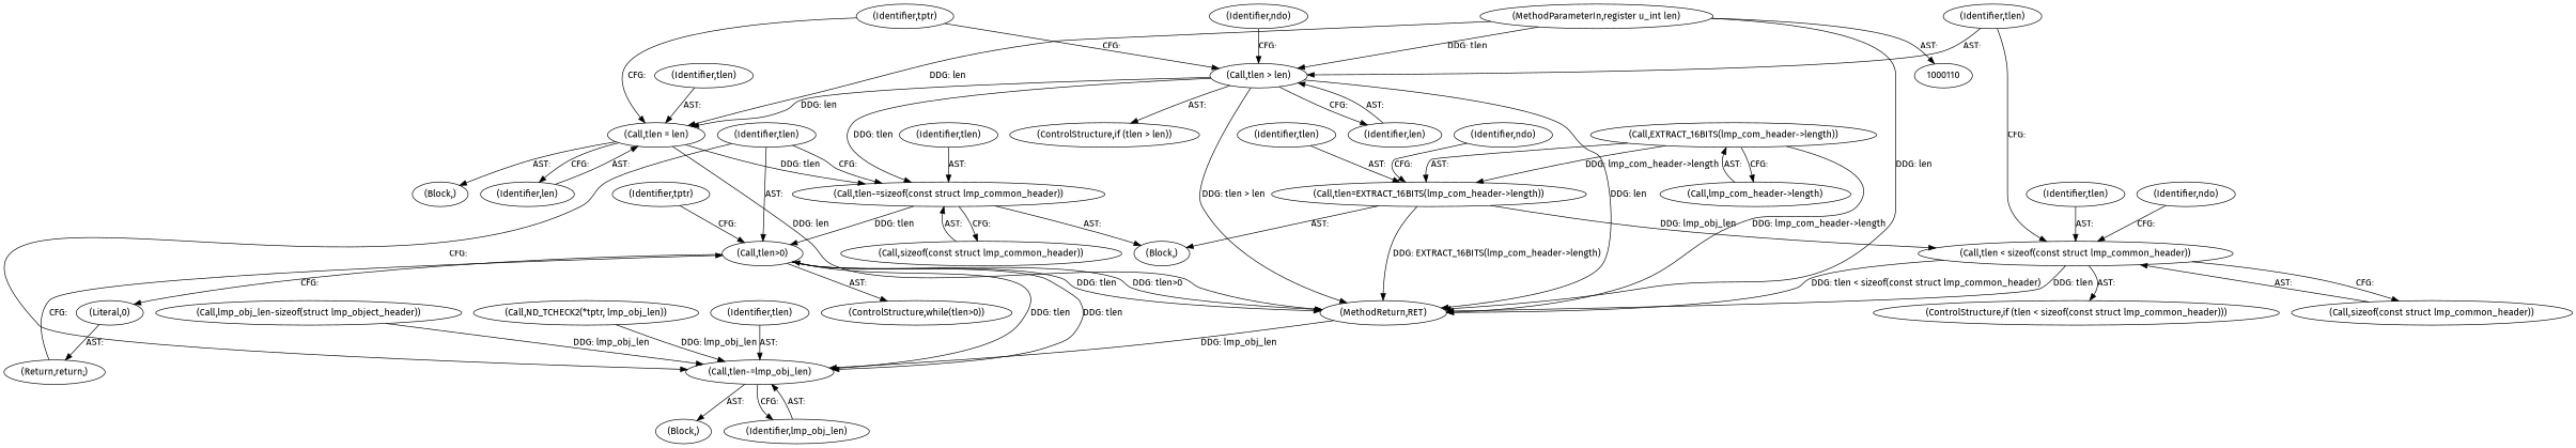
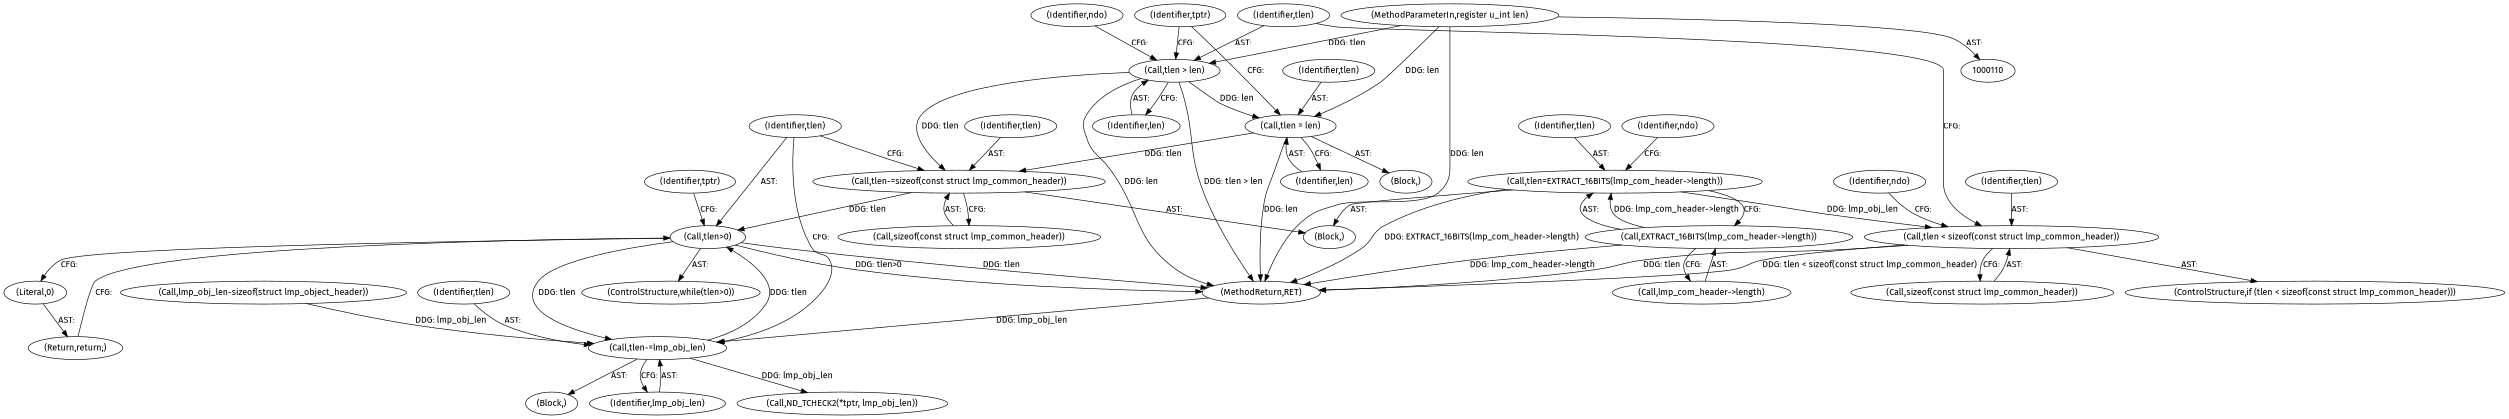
  digraph {
    fontname="Fira Sans"
    node [fontname="Fira Sans"]
    edge [fontname="Fira Sans"]
    n1 [label="(Call,tlen-=sizeof(const struct lmp_common_header))"]
    n2 [label="(Call,tlen>0)"]
    n3 [label="(Call,sizeof(const struct lmp_common_header))"]
    n4 [label="(Block,)"]
    n5 [label="(MethodReturn,RET)"]
    n6 [label="(Call,tlen-=lmp_obj_len)"]
    n7 [label="(Literal,0)"]
    n8 [label="(ControlStructure,while(tlen>0))"]
    n9 [label="(Call,tlen > len)"]
    n10 [label="(Call,tlen = len)"]
-   n11 [label="(ControlStructure,if (tlen > len))"]
    n12 [label="(Identifier,len)"]
    n13 [label="(Block,)"]
    n14 [label="(Identifier,len)"]
    n15 [label="(Call,tlen < sizeof(const struct lmp_common_header))"]
    n16 [label="(ControlStructure,if (tlen < sizeof(const struct lmp_common_header)))"]
    n17 [label="(Call,sizeof(const struct lmp_common_header))"]
    n18 [label="(Call,tlen=EXTRACT_16BITS(lmp_com_header->length))"]
    n19 [label="(Call,EXTRACT_16BITS(lmp_com_header->length))"]
    n20 [label="(Call,lmp_com_header->length)"]
    n21 [label="(MethodParameterIn,register u_int len)"]
    1000110
    n23 [label="(Block,)"]
    n24 [label="(Identifier,lmp_obj_len)"]
    n25 [label="(Return,return;)"]
    n26 [label="(Identifier,tlen)"]
    n27 [label="(Identifier,tlen)"]
    n28 [label="(Call,lmp_obj_len-sizeof(struct lmp_object_header))"]
    n29 [label="(Identifier,tptr)"]
    n30 [label="(Call,ND_TCHECK2(*tptr, lmp_obj_len))"]
    n31 [label="(Identifier,ndo)"]
    n32 [label="(Identifier,ndo)"]
    n33 [label="(Identifier,tlen)"]
    n34 [label="(Identifier,tlen)"]
    n35 [label="(Identifier,ndo)"]
    n36 [label="(Identifier,tlen)"]
    n37 [label="(Identifier,tptr)"]
    n38 [label="(Identifier,tlen)"]
    n39 [label="(Identifier,tlen)"]
    n1 -> n2 [label="DDG: tlen"]
    n1 -> n3 [label="CFG: "]
    n1 -> n4 [label="AST: "]
    n2 -> n5 [label="DDG: tlen"]
    n2 -> n5 [label="DDG: tlen>0"]
    n2 -> n6 [label="DDG: tlen"]
    n2 -> n7 [label="CFG: "]
    n2 -> n8 [label="AST: "]
    n3 -> n1 [label="AST: "]
    n5 -> n6 [label="DDG: lmp_obj_len"]
    n6 -> n2 [label="DDG: tlen"]
    n6 -> n23 [label="AST: "]
    n6 -> n24 [label="CFG: "]
    n7 -> n25 [label="AST: "]
    n9 -> n1 [label="DDG: tlen"]
    n9 -> n5 [label="DDG: len"]
    n9 -> n5 [label="DDG: tlen > len"]
    n9 -> n10 [label="DDG: len"]
-   n9 -> n11 [label="AST: "]
    n9 -> n12 [label="CFG: "]
    n10 -> n1 [label="DDG: tlen"]
    n10 -> n5 [label="DDG: len"]
    n10 -> n13 [label="AST: "]
    n10 -> n14 [label="CFG: "]
    n12 -> n9 [label="AST: "]
    n14 -> n10 [label="AST: "]
    n15 -> n5 [label="DDG: tlen < sizeof(const struct lmp_common_header)"]
    n15 -> n5 [label="DDG: tlen"]
    n15 -> n16 [label="AST: "]
    n15 -> n17 [label="CFG: "]
    n17 -> n15 [label="AST: "]
    n18 -> n4 [label="AST: "]
    n18 -> n5 [label="DDG: EXTRACT_16BITS(lmp_com_header->length)"]
    n18 -> n15 [label="DDG: lmp_obj_len"]
+   n18 -> n19 [label="CFG: "]
    n19 -> n5 [label="DDG: lmp_com_header->length"]
    n19 -> n18 [label="AST: "]
    n19 -> n18 [label="DDG: lmp_com_header->length"]
    n19 -> n20 [label="CFG: "]
    n20 -> n19 [label="AST: "]
    n21 -> n5 [label="DDG: len"]
    n21 -> n9 [label="DDG: tlen"]
    n21 -> n10 [label="DDG: len"]
    n21 -> 1000110 [label="AST: "]
    n24 -> n6 [label="AST: "]
    n25 -> n2 [label="CFG: "]
    n26 -> n1 [label="CFG: "]
    n26 -> n2 [label="AST: "]
    n26 -> n6 [label="CFG: "]
    n27 -> n18 [label="AST: "]
    n28 -> n6 [label="DDG: lmp_obj_len"]
    n29 -> n9 [label="CFG: "]
    n29 -> n10 [label="CFG: "]
-   n30 -> n6 [label="DDG: lmp_obj_len"]
+   n6 -> n30 [label="DDG: lmp_obj_len"]
    n31 -> n18 [label="CFG: "]
    n32 -> n9 [label="CFG: "]
    n33 -> n9 [label="AST: "]
    n33 -> n15 [label="CFG: "]
    n34 -> n1 [label="AST: "]
    n35 -> n15 [label="CFG: "]
    n36 -> n15 [label="AST: "]
    n37 -> n2 [label="CFG: "]
    n38 -> n6 [label="AST: "]
    n39 -> n10 [label="AST: "]
  }
